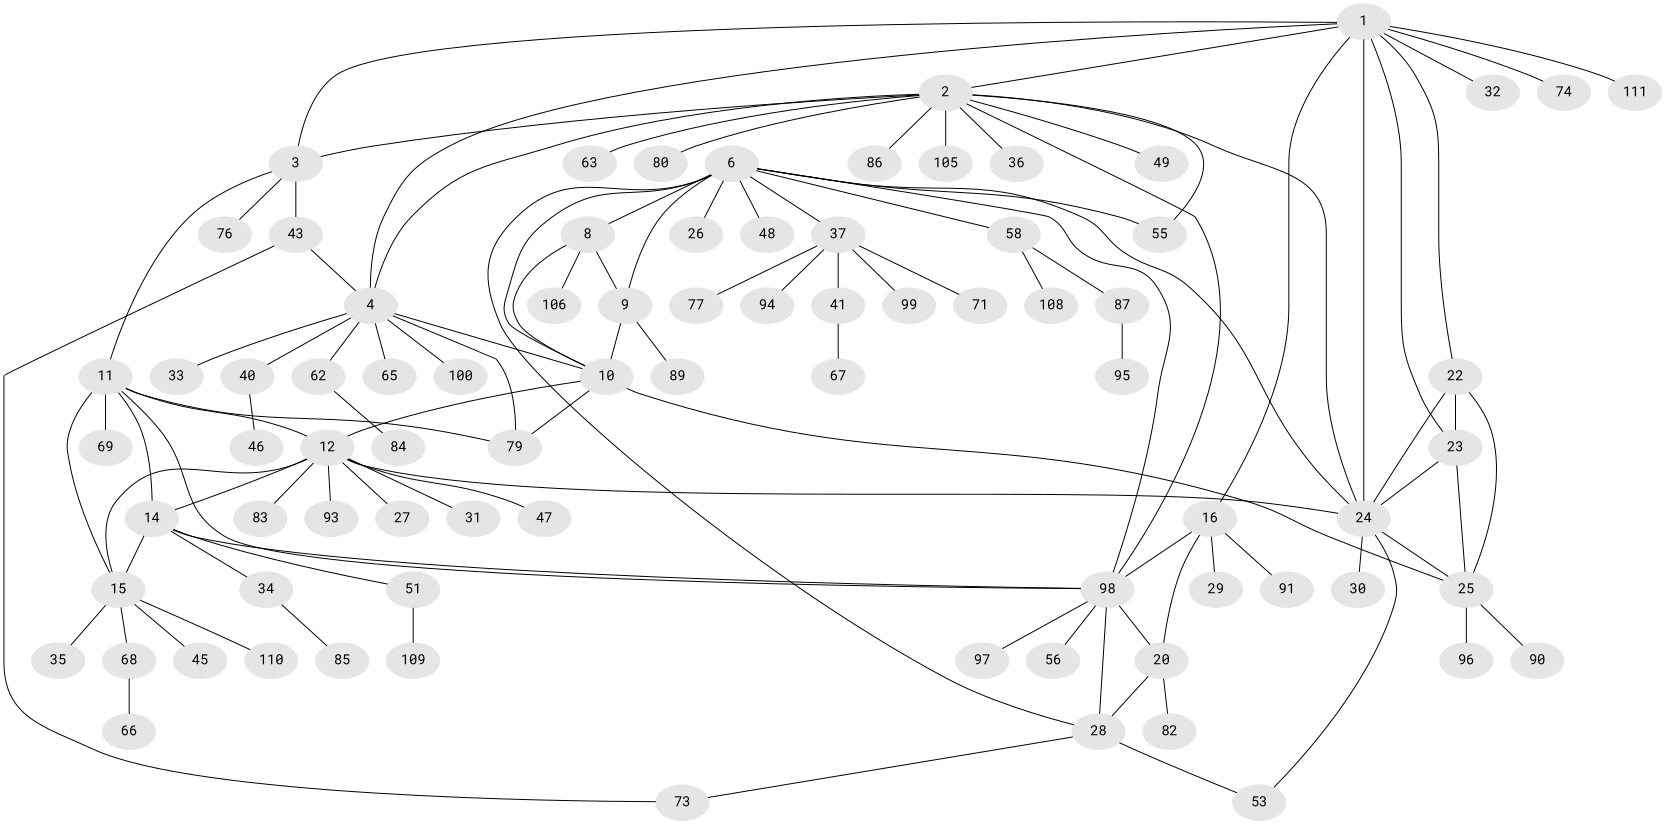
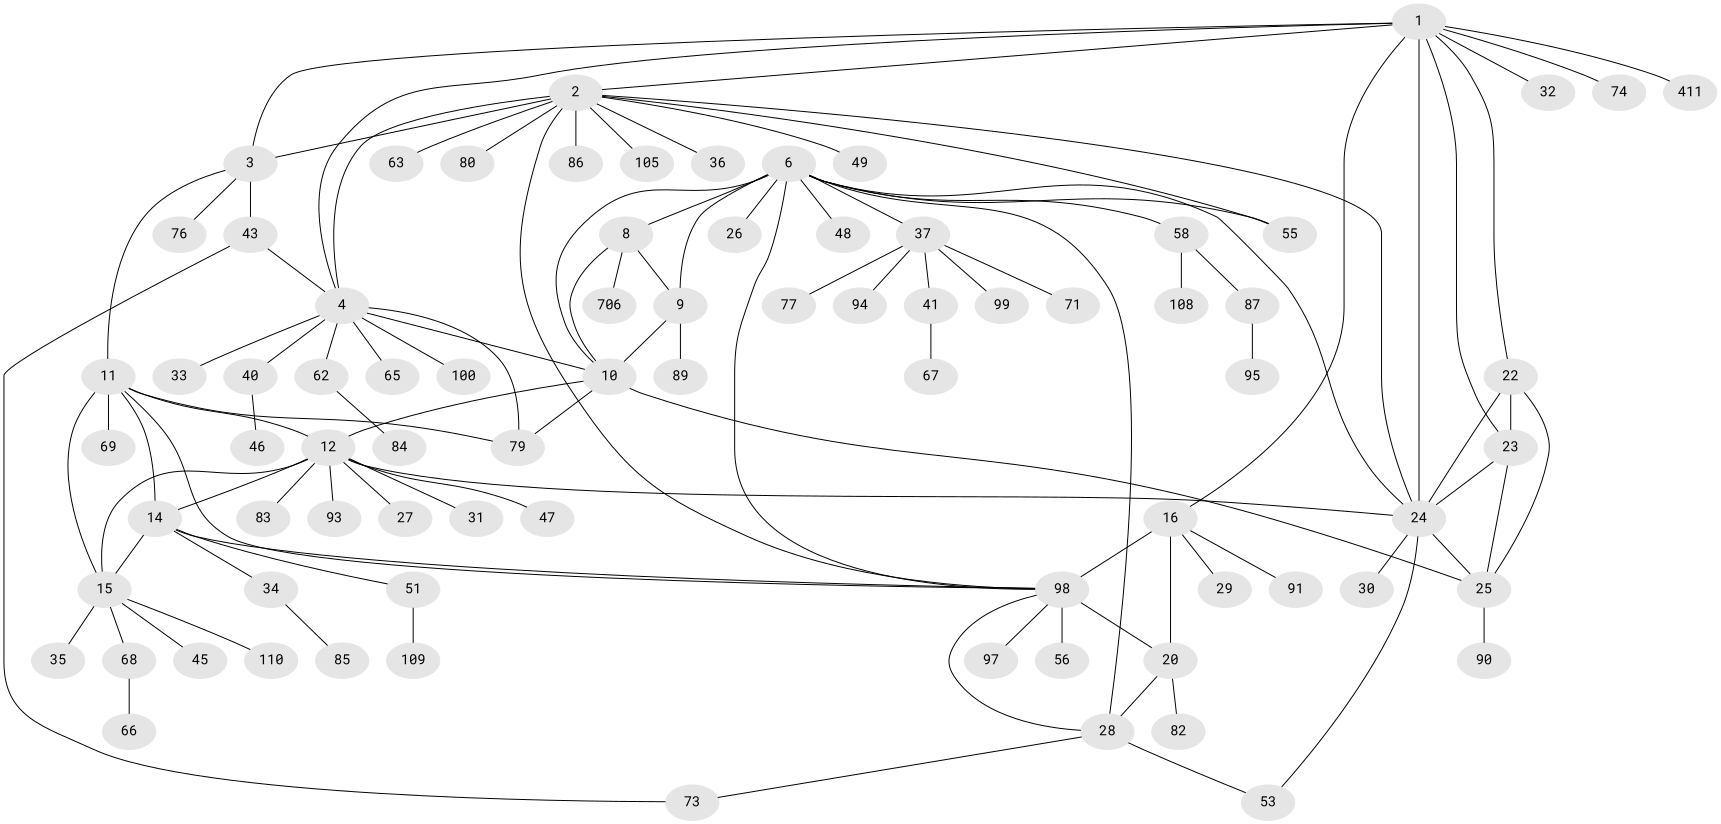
  graph {
    fontname="Roboto Mono"
    node [color=gray90 fontname="Roboto Mono" style=filled]
    edge [fontname="Roboto Mono"]
    1 [super="+21"]
    2 [super="+5"]
    3 [super="+88"]
    4 [super="+59"]
    16 [super="+17"]
    22 [super="+70"]
    23 [super="+107"]
    24 [super="+64"]
    32 [super="+50"]
    74
-   111
+   111 [label=411]
    n12 [label=98 super="+19"]
    36
    49
    55
    63
    80
    86
    105
    11 [super="+78"]
    43
    76 [super="+101"]
    10
    33
    40
    62 [super="+104"]
    65
    79 [super="+102"]
    100
    20 [super="+81"]
    29 [super="+42"]
    91
    25 [super="+92"]
    30
    53
    90
-   96
    28 [super="+60"]
    56
    97
    12 [super="+13"]
    14 [super="+68"]
    15 [super="+52"]
    69
    73
    46 [super="+61"]
    84
    6 [super="+7"]
    8 [super="+54"]
    9 [super="+98"]
    26
    37 [super="+57"]
    48
    58
-   106
+   106 [label=706]
    89
    41
    71 [super="+75"]
    77
    94
    99
    87 [super="+103"]
    108
    27
    31 [super="+44"]
    47
    83
    93
    34
    51
    35
    n72 [label=68]
    45
    110
    85
    109
    66 [super="+72"]
    82
    67
    95
    1 -- 2 [weight=2]
    1 -- 3
    1 -- 4
    1 -- 16
    1 -- 22
    1 -- 23
    1 -- 24
    1 -- 32
    1 -- 74
    1 -- 111
    2 -- 3 [weight=2]
    2 -- 4 [weight=2]
    2 -- 24
    2 -- n12
    2 -- 36
    2 -- 49
    2 -- 55
    2 -- 63
    2 -- 80
    2 -- 86
    2 -- 105
    3 -- 11
    3 -- 43
    3 -- 76
    4 -- 10
    4 -- 33
    4 -- 40
    4 -- 62
    4 -- 65
    4 -- 79
    4 -- 100
    16 -- n12 [weight=4]
    16 -- 20 [weight=2]
    16 -- 29
    16 -- 91
    22 -- 23
    22 -- 24
    22 -- 25
    23 -- 24
    23 -- 25
    24 -- 25
    24 -- 30
    24 -- 53
    n12 -- 20 [weight=2]
    n12 -- 28
    n12 -- 56
    n12 -- 97
    11 -- n12
    11 -- 79
    11 -- 12 [weight=2]
    11 -- 14
    11 -- 15
    11 -- 69
    43 -- 4
    43 -- 73
    10 -- 79
    10 -- 25
    10 -- 12
    40 -- 46
    62 -- 84
    20 -- 28
    20 -- 82
    25 -- 90
-   25 -- 96
    28 -- 53
    28 -- 73
    12 -- 24
    12 -- 14 [weight=2]
    12 -- 15 [weight=2]
    12 -- 27
    12 -- 31
    12 -- 47
    12 -- 83
    12 -- 93
    14 -- n12
    14 -- 15
    14 -- 34
    14 -- 51
    15 -- 35
    15 -- n72
    15 -- 45
    15 -- 110
    6 -- 24
    6 -- n12
    6 -- 55
    6 -- 10 [weight=2]
    6 -- 28
    6 -- 8 [weight=2]
    6 -- 9 [weight=2]
    6 -- 26
    6 -- 37
    6 -- 48
    6 -- 58
    8 -- 10
    8 -- 9
    8 -- 106
    9 -- 10
    9 -- 89
    37 -- 41
    37 -- 71
    37 -- 77
    37 -- 94
    37 -- 99
    58 -- 87
    58 -- 108
    41 -- 67
    87 -- 95
    34 -- 85
    51 -- 109
    n72 -- 66
  }
